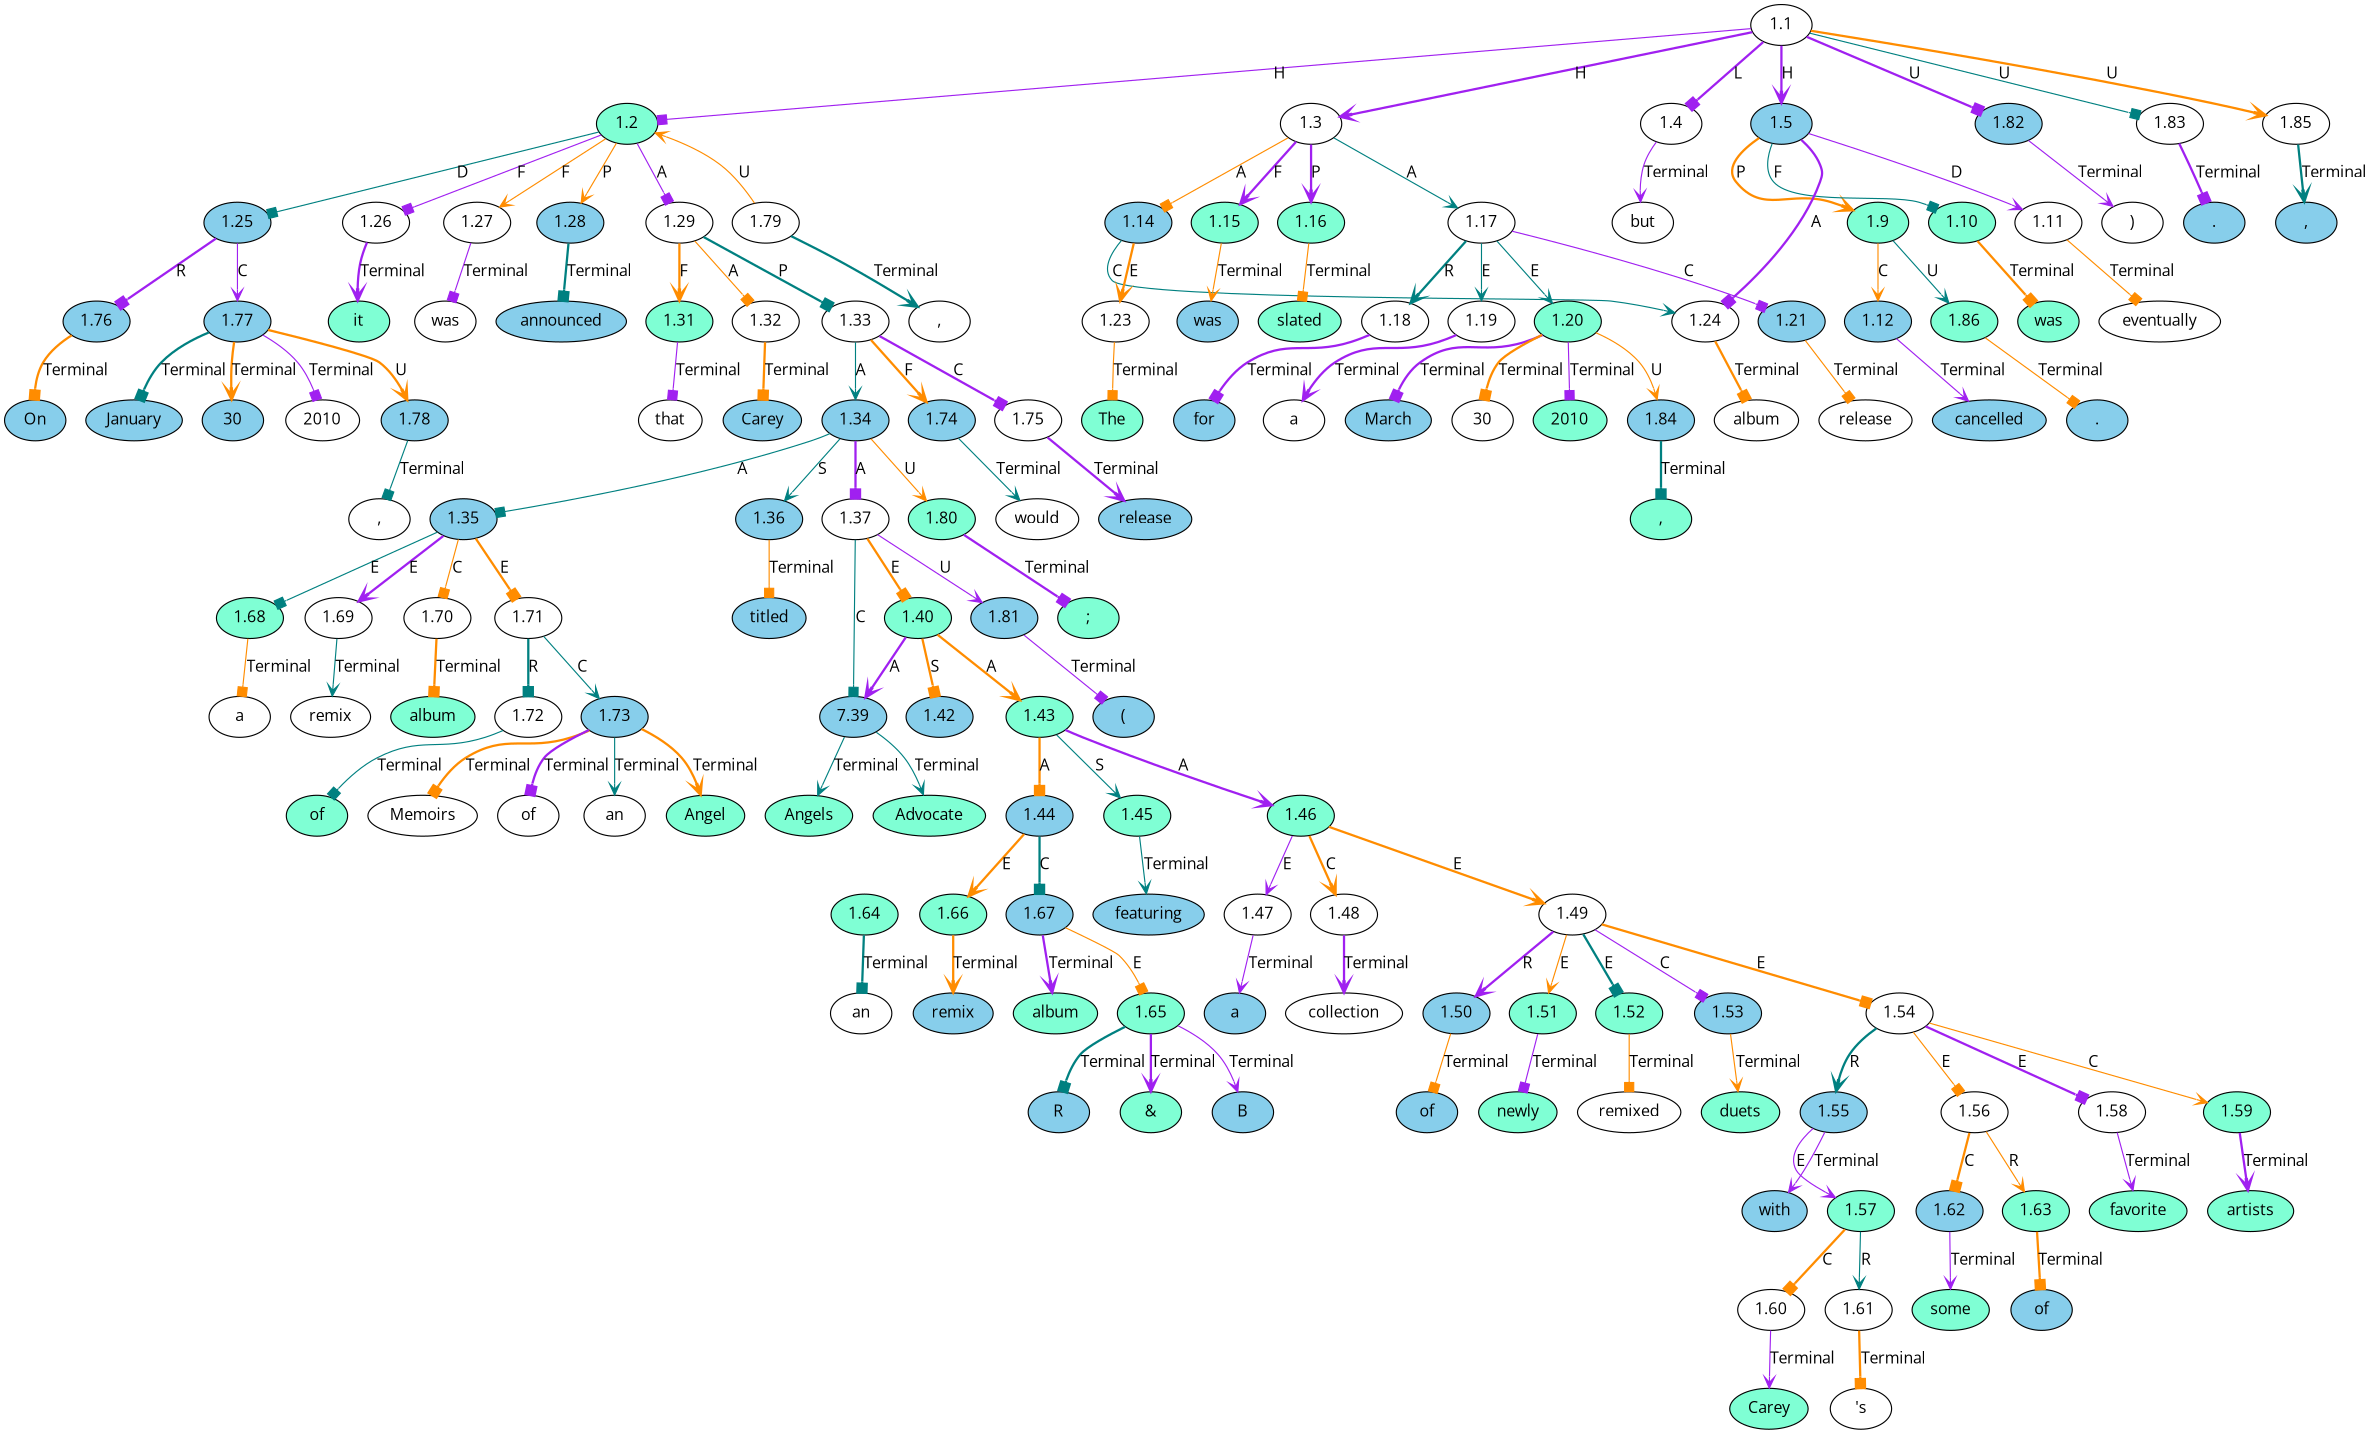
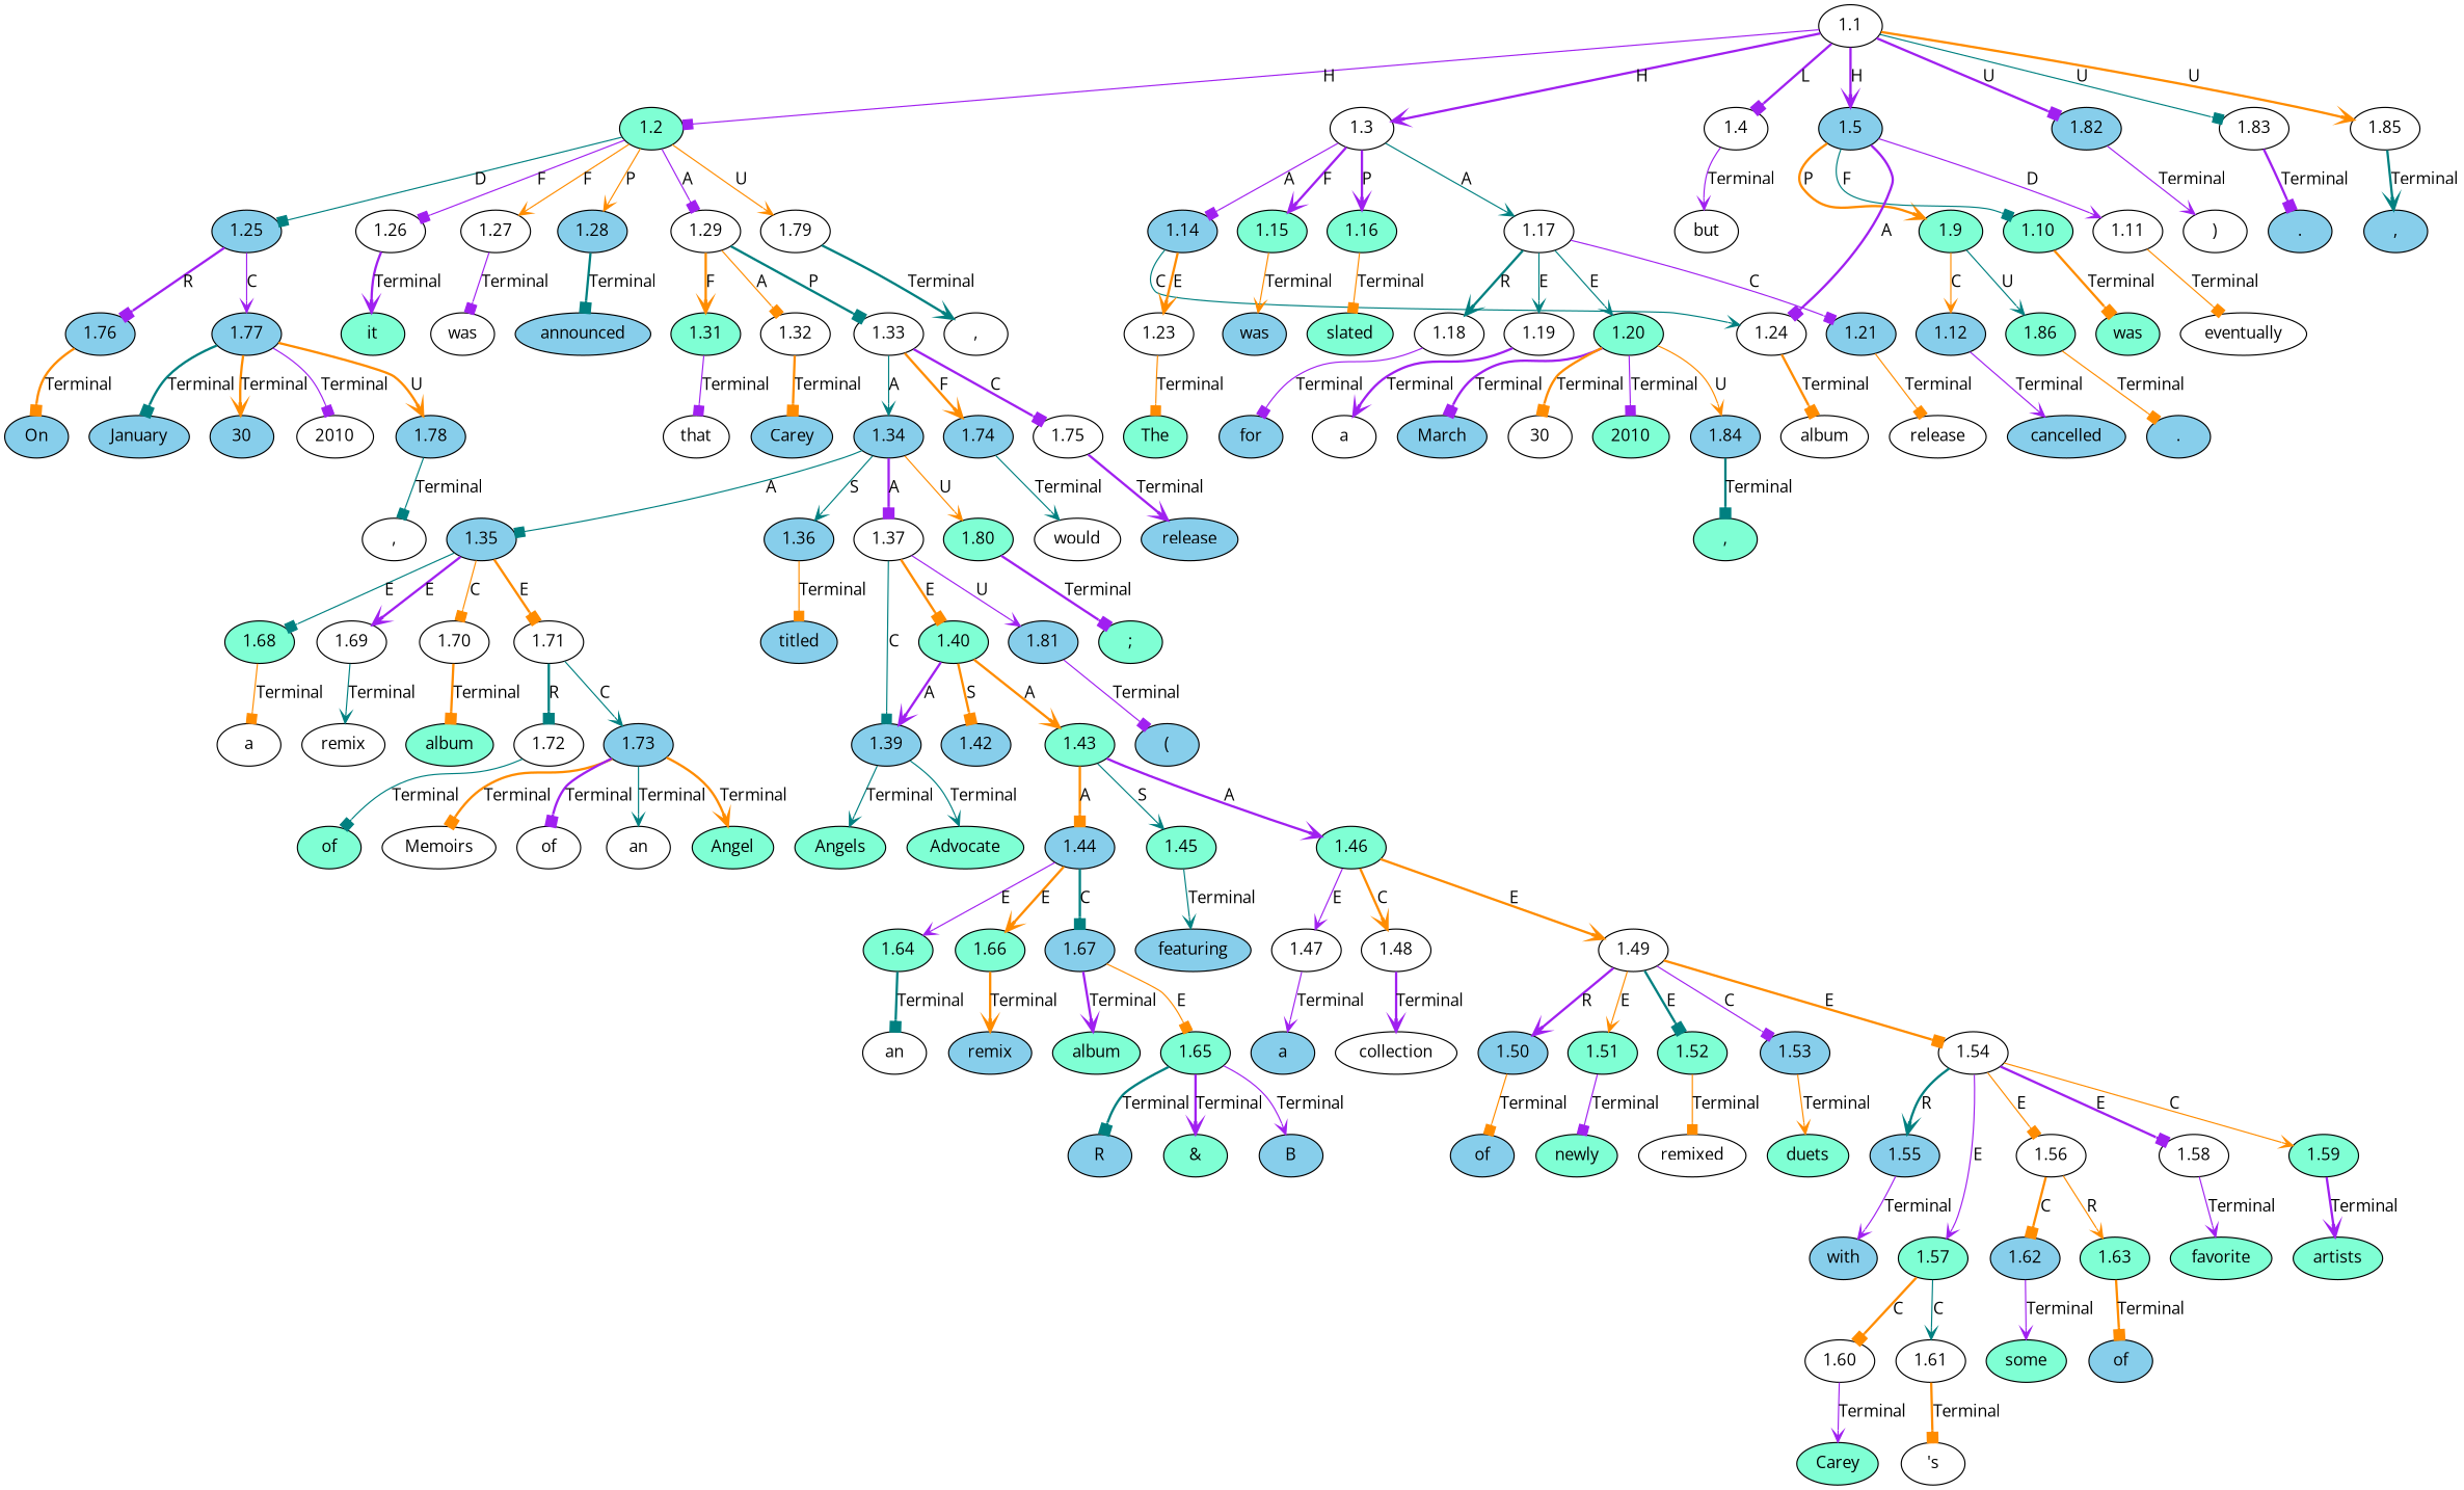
  digraph {
    fontname="Open Sans"
    node [fillcolor=white fontname="Open Sans" ordering=out style=filled]
    edge [arrowhead=vee color=purple fontname="Open Sans" ordering=out style=solid]
    n1 [fillcolor=skyblue label=On]
    n2 [label=that]
    n3 [fillcolor=skyblue label=Carey]
    n4 [label=would]
    n5 [fillcolor=skyblue label=release]
    n6 [label=a]
    n7 [label=remix]
    n8 [fillcolor=aquamarine label=album]
    n9 [fillcolor=aquamarine label=of]
    n10 [label=Memoirs]
    n11 [label=of]
    n12 [fillcolor=skyblue label=January]
    n13 [label=an]
    n14 [fillcolor=aquamarine label=Angel]
    n15 [fillcolor=aquamarine label=";"]
    n16 [fillcolor=skyblue label=titled]
    n17 [fillcolor=aquamarine label=Angels]
    n18 [fillcolor=aquamarine label=Advocate]
    n19 [fillcolor=skyblue label="("]
    n20 [label=an]
    n21 [fillcolor=skyblue label=R]
    n22 [fillcolor=skyblue label=30]
    n23 [fillcolor=aquamarine label="&"]
    n24 [fillcolor=skyblue label=B]
    n25 [fillcolor=skyblue label=remix]
    n26 [fillcolor=aquamarine label=album]
    n27 [fillcolor=skyblue label=featuring]
    n28 [fillcolor=skyblue label=a]
    n29 [label=collection]
    n30 [fillcolor=skyblue label=of]
    n31 [fillcolor=aquamarine label=newly]
    n32 [label=remixed]
    n33 [label=","]
    n34 [fillcolor=aquamarine label=duets]
    n35 [fillcolor=skyblue label=with]
    n36 [fillcolor=aquamarine label=some]
    n37 [fillcolor=skyblue label=of]
    n38 [fillcolor=aquamarine label=Carey]
    n39 [label="'s"]
    n40 [fillcolor=aquamarine label=favorite]
    n41 [fillcolor=aquamarine label=artists]
    n42 [label=")"]
    n43 [fillcolor=skyblue label="."]
    n44 [label=2010]
    n45 [fillcolor=aquamarine label=The]
    n46 [label=album]
    n47 [fillcolor=skyblue label=was]
    n48 [fillcolor=aquamarine label=slated]
    n49 [fillcolor=skyblue label=for]
    n50 [label=a]
    n51 [fillcolor=skyblue label=March]
    n52 [label=30]
    n53 [fillcolor=aquamarine label=","]
    n54 [fillcolor=aquamarine label=2010]
    n55 [label=","]
    n56 [label=release]
    n57 [fillcolor=skyblue label=","]
    n58 [label=but]
    n59 [fillcolor=aquamarine label=was]
    n60 [label=eventually]
    n61 [fillcolor=skyblue label=cancelled]
    n62 [fillcolor=skyblue label="."]
    n63 [fillcolor=aquamarine label=it]
    n64 [label=was]
    n65 [fillcolor=skyblue label=announced]
    n66 [label=1.1]
    n67 [fillcolor=aquamarine label=1.2]
    n68 [label=1.3]
    n69 [label=1.4]
    n70 [fillcolor=skyblue label=1.5]
    n71 [fillcolor=skyblue label=1.82]
    n72 [label=1.83]
    n73 [label=1.85]
    n74 [fillcolor=skyblue label=1.25]
    n75 [label=1.26]
    n76 [label=1.27]
    n77 [fillcolor=skyblue label=1.28]
    n78 [label=1.29]
    n79 [label=1.79]
    n80 [fillcolor=skyblue label=1.14]
    n81 [fillcolor=aquamarine label=1.15]
    n82 [fillcolor=aquamarine label=1.16]
    n83 [label=1.17]
    n84 [fillcolor=aquamarine label=1.9]
    n85 [fillcolor=aquamarine label=1.10]
    n86 [label=1.11]
    n87 [label=1.24]
    n88 [fillcolor=skyblue label=1.76]
    n89 [fillcolor=skyblue label=1.77]
    n90 [fillcolor=aquamarine label=1.31]
    n91 [label=1.32]
    n92 [label=1.33]
    n93 [label=1.23]
    n94 [label=1.18]
    n95 [label=1.19]
    n96 [fillcolor=aquamarine label=1.20]
    n97 [fillcolor=skyblue label=1.21]
    n98 [fillcolor=skyblue label=1.12]
    n99 [fillcolor=aquamarine label=1.86]
    n100 [fillcolor=skyblue label=1.84]
    n101 [fillcolor=skyblue label=1.78]
    n102 [fillcolor=skyblue label=1.34]
    n103 [fillcolor=skyblue label=1.74]
    n104 [label=1.75]
    n105 [fillcolor=skyblue label=1.35]
    n106 [fillcolor=skyblue label=1.36]
    n107 [label=1.37]
    n108 [fillcolor=aquamarine label=1.80]
    n109 [fillcolor=aquamarine label=1.68]
    n110 [label=1.69]
    n111 [label=1.70]
    n112 [label=1.71]
-   n113 [fillcolor=skyblue label=7.39]
+   n113 [fillcolor=skyblue label=1.39]
    n114 [fillcolor=aquamarine label=1.40]
    n115 [fillcolor=skyblue label=1.81]
    n116 [label=1.72]
    n117 [fillcolor=skyblue label=1.73]
    n118 [fillcolor=skyblue label=1.42]
    n119 [fillcolor=aquamarine label=1.43]
    n120 [fillcolor=skyblue label=1.44]
    n121 [fillcolor=aquamarine label=1.45]
    n122 [fillcolor=aquamarine label=1.46]
    n123 [fillcolor=aquamarine label=1.64]
    n124 [fillcolor=aquamarine label=1.66]
    n125 [fillcolor=skyblue label=1.67]
    n126 [label=1.47]
    n127 [label=1.48]
    n128 [label=1.49]
    n129 [fillcolor=aquamarine label=1.65]
    n130 [fillcolor=skyblue label=1.50]
    n131 [fillcolor=aquamarine label=1.51]
    n132 [fillcolor=aquamarine label=1.52]
    n133 [fillcolor=skyblue label=1.53]
    n134 [label=1.54]
    n135 [fillcolor=skyblue label=1.55]
    n136 [label=1.56]
    n137 [fillcolor=aquamarine label=1.57]
    n138 [label=1.58]
    n139 [fillcolor=aquamarine label=1.59]
    n140 [fillcolor=skyblue label=1.62]
    n141 [fillcolor=aquamarine label=1.63]
    n142 [label=1.60]
    n143 [label=1.61]
    n66 -> n67 [arrowhead=box label=H]
    n66 -> n68 [label=H style=bold]
    n66 -> n69 [arrowhead=box label=L style=bold]
    n66 -> n70 [label=H style=bold]
    n66 -> n71 [arrowhead=box label=U style=bold]
    n66 -> n72 [arrowhead=box color=teal label=U]
    n66 -> n73 [color=darkorange label=U style=bold]
    n67 -> n74 [arrowhead=box color=teal label=D]
    n67 -> n75 [arrowhead=box label=F]
    n67 -> n76 [color=darkorange label=F]
    n67 -> n77 [color=darkorange label=P]
    n67 -> n78 [arrowhead=box label=A]
-   n79 -> n67 [color=darkorange label=U]
-   n68 -> n80 [arrowhead=box color=darkorange label=A]
+   n67 -> n79 [color=darkorange label=U]
+   n68 -> n80 [arrowhead=box label=A]
    n68 -> n81 [label=F style=bold]
    n68 -> n82 [label=P style=bold]
    n68 -> n83 [color=teal label=A]
    n69 -> n58 [label=Terminal]
    n70 -> n84 [color=darkorange label=P style=bold]
    n70 -> n85 [arrowhead=box color=teal label=F]
    n70 -> n86 [label=D]
    n70 -> n87 [arrowhead=box label=A style=bold]
    n71 -> n42 [label=Terminal]
    n72 -> n43 [arrowhead=box label=Terminal style=bold]
    n73 -> n57 [color=teal label=Terminal style=bold]
    n74 -> n88 [arrowhead=box label=R style=bold]
    n74 -> n89 [label=C]
    n75 -> n63 [label=Terminal style=bold]
    n76 -> n64 [arrowhead=box label=Terminal]
    n77 -> n65 [arrowhead=box color=teal label=Terminal style=bold]
    n78 -> n90 [color=darkorange label=F style=bold]
    n78 -> n91 [arrowhead=box color=darkorange label=A]
    n78 -> n92 [arrowhead=box color=teal label=P style=bold]
    n79 -> n55 [color=teal label=Terminal style=bold]
    n80 -> n87 [color=teal label=C]
    n80 -> n93 [color=darkorange label=E style=bold]
    n81 -> n47 [color=darkorange label=Terminal]
    n82 -> n48 [arrowhead=box color=darkorange label=Terminal]
    n83 -> n94 [color=teal label=R style=bold]
    n83 -> n95 [color=teal label=E]
    n83 -> n96 [color=teal label=E]
    n83 -> n97 [arrowhead=box label=C]
    n84 -> n98 [color=darkorange label=C]
    n84 -> n99 [color=teal label=U]
    n85 -> n59 [arrowhead=box color=darkorange label=Terminal style=bold]
    n86 -> n60 [arrowhead=box color=darkorange label=Terminal]
    n87 -> n46 [arrowhead=box color=darkorange label=Terminal style=bold]
    n88 -> n1 [arrowhead=box color=darkorange label=Terminal style=bold]
    n89 -> n12 [arrowhead=box color=teal label=Terminal style=bold]
    n89 -> n22 [color=darkorange label=Terminal style=bold]
    n89 -> n44 [arrowhead=box label=Terminal]
    n89 -> n101 [color=darkorange label=U style=bold]
    n90 -> n2 [arrowhead=box label=Terminal]
    n91 -> n3 [arrowhead=box color=darkorange label=Terminal style=bold]
    n92 -> n102 [color=teal label=A]
    n92 -> n103 [color=darkorange label=F style=bold]
    n92 -> n104 [arrowhead=box label=C style=bold]
    n93 -> n45 [arrowhead=box color=darkorange label=Terminal]
-   n94 -> n49 [arrowhead=box label=Terminal style=bold]
+   n94 -> n49 [arrowhead=box label=Terminal]
    n95 -> n50 [label=Terminal style=bold]
    n96 -> n51 [arrowhead=box label=Terminal style=bold]
    n96 -> n52 [arrowhead=box color=darkorange label=Terminal style=bold]
    n96 -> n54 [arrowhead=box label=Terminal]
    n96 -> n100 [color=darkorange label=U]
    n97 -> n56 [arrowhead=box color=darkorange label=Terminal]
    n98 -> n61 [label=Terminal]
    n99 -> n62 [arrowhead=box color=darkorange label=Terminal]
    n100 -> n53 [arrowhead=box color=teal label=Terminal style=bold]
    n101 -> n33 [arrowhead=box color=teal label=Terminal]
    n102 -> n105 [arrowhead=box color=teal label=A]
    n102 -> n106 [color=teal label=S]
    n102 -> n107 [arrowhead=box label=A style=bold]
    n102 -> n108 [color=darkorange label=U]
    n103 -> n4 [color=teal label=Terminal]
    n104 -> n5 [label=Terminal style=bold]
    n105 -> n109 [arrowhead=box color=teal label=E]
    n105 -> n110 [label=E style=bold]
    n105 -> n111 [arrowhead=box color=darkorange label=C]
    n105 -> n112 [arrowhead=box color=darkorange label=E style=bold]
    n106 -> n16 [arrowhead=box color=darkorange label=Terminal]
    n107 -> n113 [arrowhead=box color=teal label=C]
    n107 -> n114 [arrowhead=box color=darkorange label=E style=bold]
    n107 -> n115 [label=U]
    n108 -> n15 [arrowhead=box label=Terminal style=bold]
    n109 -> n6 [arrowhead=box color=darkorange label=Terminal]
    n110 -> n7 [color=teal label=Terminal]
    n111 -> n8 [arrowhead=box color=darkorange label=Terminal style=bold]
    n112 -> n116 [arrowhead=box color=teal label=R style=bold]
    n112 -> n117 [color=teal label=C]
    n113 -> n17 [color=teal label=Terminal]
    n113 -> n18 [color=teal label=Terminal]
    n114 -> n113 [label=A style=bold]
    n114 -> n118 [arrowhead=box color=darkorange label=S style=bold]
    n114 -> n119 [color=darkorange label=A style=bold]
    n115 -> n19 [arrowhead=box label=Terminal]
    n116 -> n9 [arrowhead=box color=teal label=Terminal]
    n117 -> n10 [arrowhead=box color=darkorange label=Terminal style=bold]
    n117 -> n11 [arrowhead=box label=Terminal style=bold]
    n117 -> n13 [color=teal label=Terminal]
    n117 -> n14 [color=darkorange label=Terminal style=bold]
    n119 -> n120 [arrowhead=box color=darkorange label=A style=bold]
    n119 -> n121 [color=teal label=S]
    n119 -> n122 [label=A style=bold]
+   n120 -> n123 [label=E]
    n120 -> n124 [color=darkorange label=E style=bold]
    n120 -> n125 [arrowhead=box color=teal label=C style=bold]
    n121 -> n27 [color=teal label=Terminal]
    n122 -> n126 [label=E]
    n122 -> n127 [color=darkorange label=C style=bold]
    n122 -> n128 [color=darkorange label=E style=bold]
    n123 -> n20 [arrowhead=box color=teal label=Terminal style=bold]
    n124 -> n25 [color=darkorange label=Terminal style=bold]
    n125 -> n26 [label=Terminal style=bold]
    n125 -> n129 [arrowhead=box color=darkorange label=E]
    n126 -> n28 [label=Terminal]
    n127 -> n29 [label=Terminal style=bold]
    n128 -> n130 [label=R style=bold]
    n128 -> n131 [color=darkorange label=E]
    n128 -> n132 [arrowhead=box color=teal label=E style=bold]
    n128 -> n133 [arrowhead=box label=C]
    n128 -> n134 [arrowhead=box color=darkorange label=E style=bold]
    n129 -> n21 [arrowhead=box color=teal label=Terminal style=bold]
    n129 -> n23 [label=Terminal style=bold]
    n129 -> n24 [label=Terminal]
    n130 -> n30 [arrowhead=box color=darkorange label=Terminal]
    n131 -> n31 [arrowhead=box label=Terminal]
    n132 -> n32 [arrowhead=box color=darkorange label=Terminal]
    n133 -> n34 [color=darkorange label=Terminal]
    n134 -> n135 [color=teal label=R style=bold]
    n134 -> n136 [arrowhead=box color=darkorange label=E]
-   n135 -> n137 [label=E]
+   n134 -> n137 [label=E]
    n134 -> n138 [arrowhead=box label=E style=bold]
    n134 -> n139 [color=darkorange label=C]
    n135 -> n35 [label=Terminal]
    n136 -> n140 [arrowhead=box color=darkorange label=C style=bold]
    n136 -> n141 [color=darkorange label=R]
    n137 -> n142 [arrowhead=box color=darkorange label=C style=bold]
-   n137 -> n143 [color=teal label=R]
+   n137 -> n143 [color=teal label=C]
    n138 -> n40 [label=Terminal]
    n139 -> n41 [label=Terminal style=bold]
    n140 -> n36 [label=Terminal]
    n141 -> n37 [arrowhead=box color=darkorange label=Terminal style=bold]
    n142 -> n38 [label=Terminal]
    n143 -> n39 [arrowhead=box color=darkorange label=Terminal style=bold]
  }
